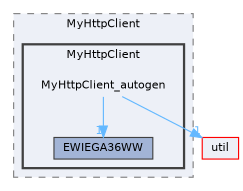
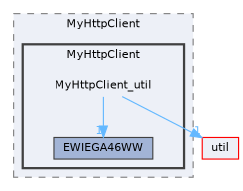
  digraph {
    compound=true
    node [fontname=Helvetica fontsize=10 shape=box style=filled]
    edge [color=steelblue1 fontcolor=steelblue1 fontname=Helvetica fontsize=10 headlabel=1 labeldistance=1.5 labelfontname=Helvetica labelfontsize=10]
-   n1 [height=0.2 label=MyHttpClient_autogen shape=plaintext width=0.4 style=""]
-   n2 [color=grey25 fillcolor="#a2b4d6" height=0.2 label=EWIEGA36WW width=0.4]
+   n1 [height=0.2 label=MyHttpClient_util shape=plaintext width=0.4 style=""]
+   n2 [color=grey25 fillcolor="#a2b4d6" height=0.2 label=EWIEGA46WW width=0.4]
    n3 [color=red fillcolor="#edf0f7" height=0.2 label=util width=0.4]
    subgraph cluster_1 {
      bgcolor="#edf0f7"
      fontname=Helvetica
      fontsize=10
      label=MyHttpClient
      pencolor=grey50
      style="filled,dashed"
      subgraph cluster_2 {
        bgcolor="#edf0f7"
        fontname=Helvetica
        fontsize=10
        label=MyHttpClient
        pencolor=grey25
        style="filled,bold"
        n1
        n2
      }
    }
    n1 -> n2
    n1 -> n3
  }
